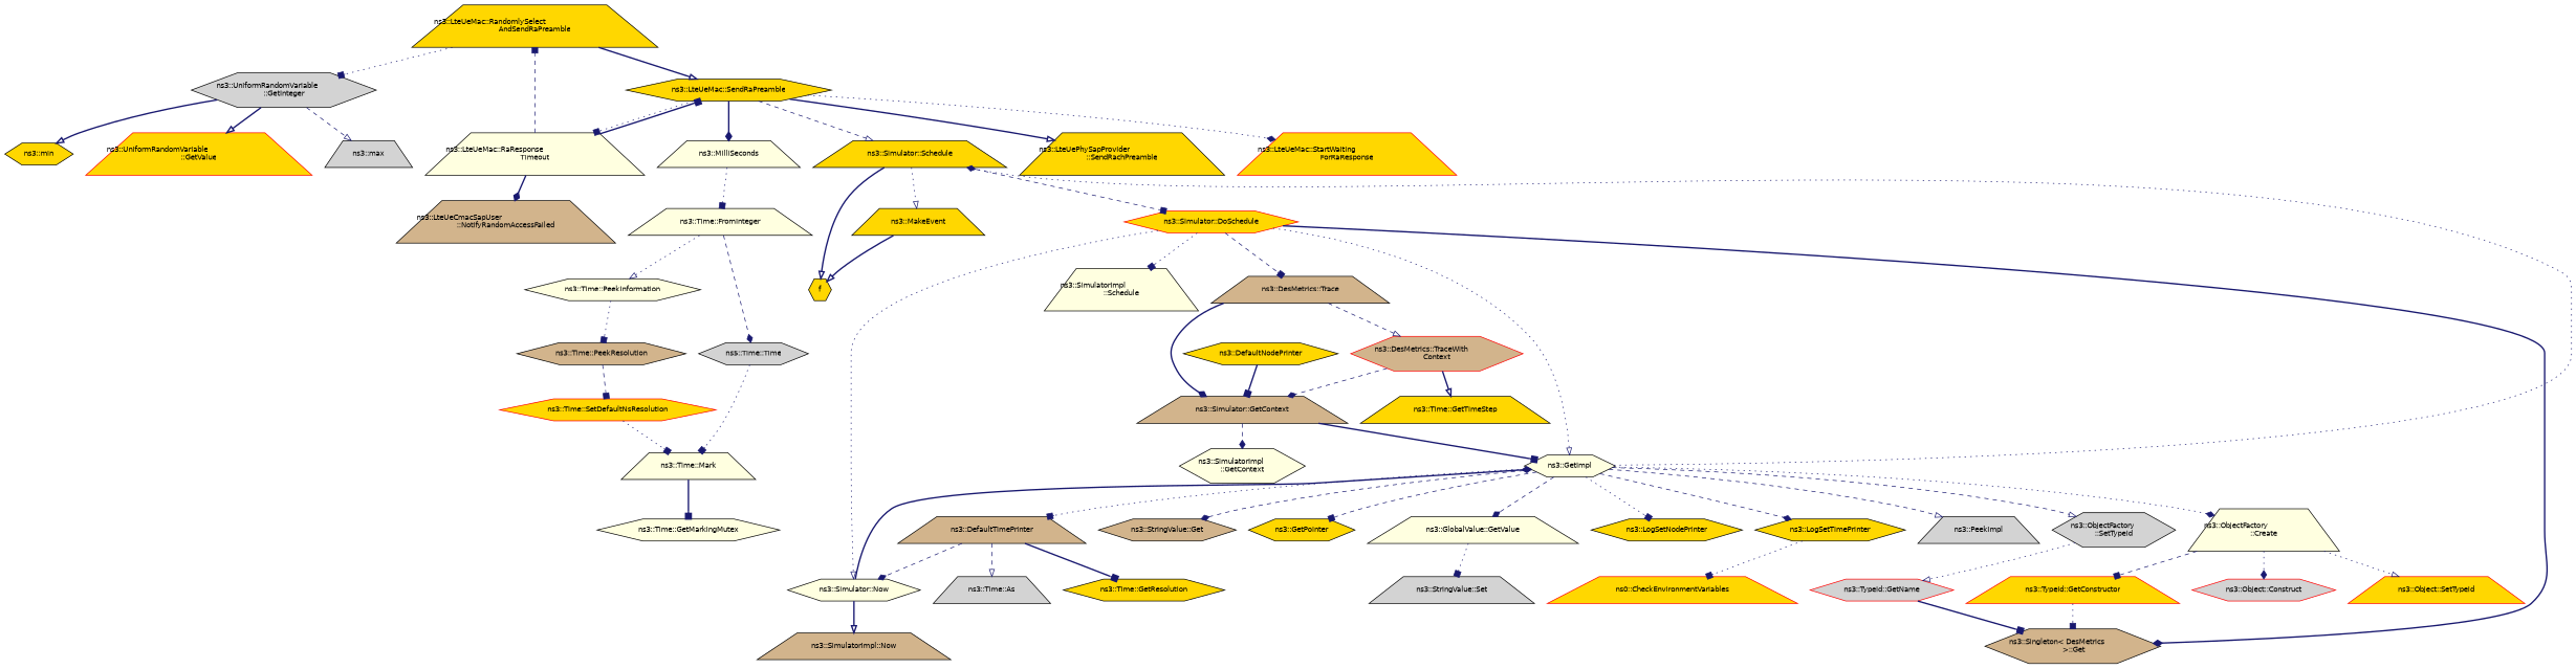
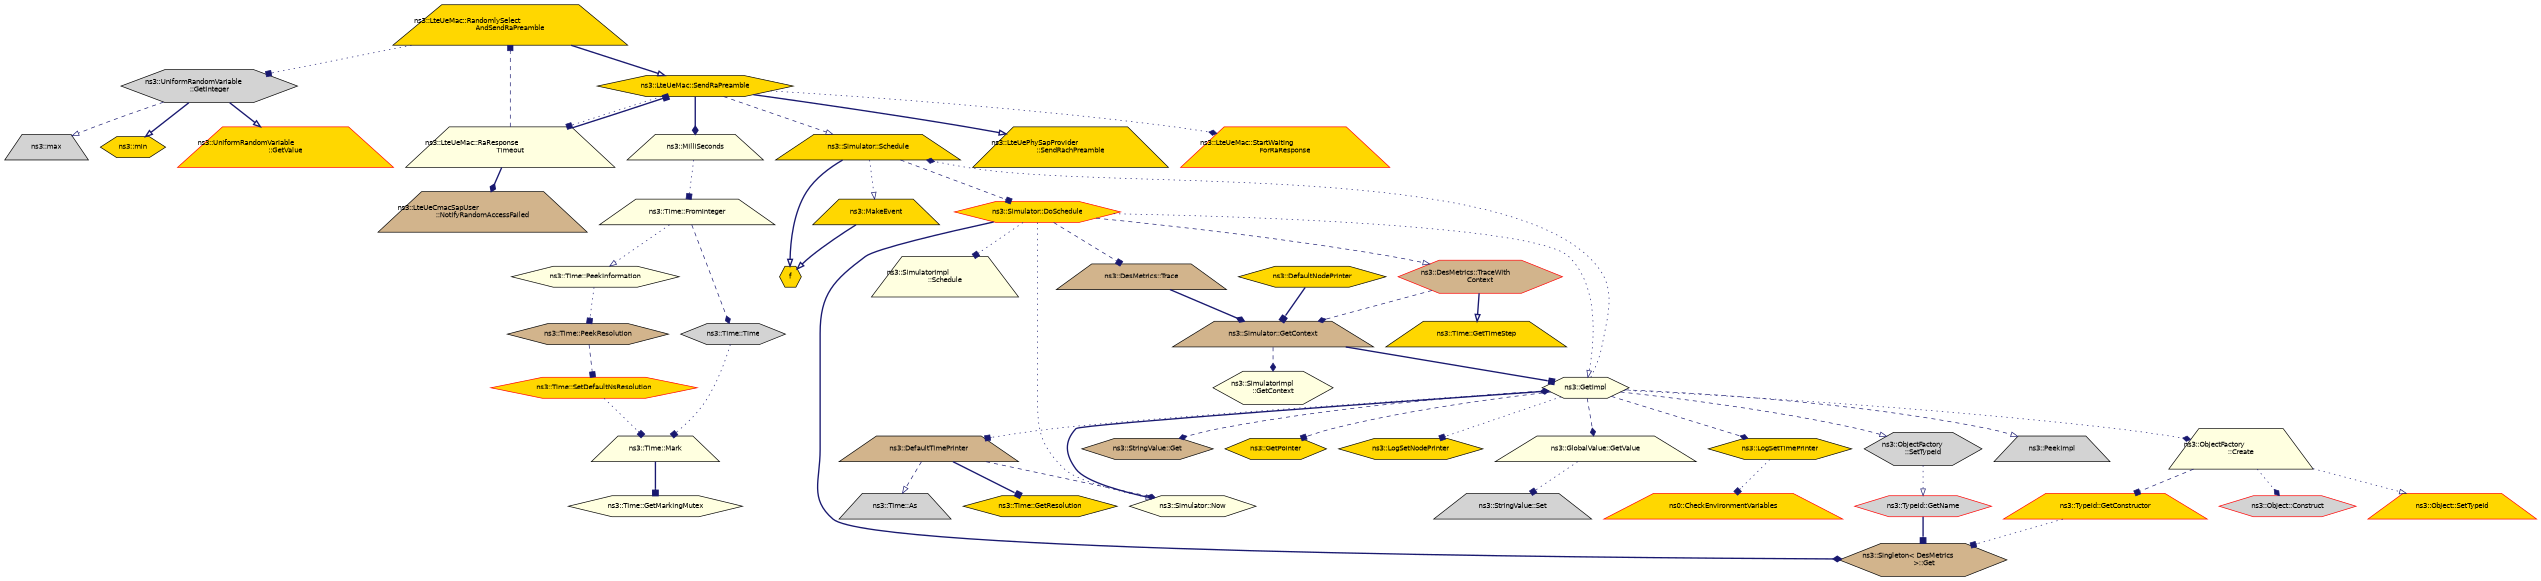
  digraph {
    rankdir=TB
    node [color=black fillcolor=gold fontname=Helvetica fontsize=10 shape=trapezium style=filled]
    edge [arrowhead=box color=midnightblue fontname=Helvetica fontsize=10 labelfontname=Helvetica labelfontsize=10 style=dotted]
    n1 [fontcolor=black height=0.2 label="ns3::LteUeMac::RandomlySelect\lAndSendRaPreamble" width=0.4]
    n2 [fillcolor=lightgrey height=0.2 label="ns3::UniformRandomVariable\l::GetInteger" shape=hexagon width=0.4]
    n3 [height=0.2 label="ns3::LteUeMac::SendRaPreamble" shape=hexagon width=0.4]
    n4 [color=red height=0.2 label="ns3::UniformRandomVariable\l::GetValue" width=0.4]
    n5 [fillcolor=lightgrey height=0.2 label="ns3::max" width=0.4]
    n6 [height=0.2 label="ns3::min" shape=hexagon width=0.4]
    n7 [fillcolor=lightyellow height=0.2 label="ns3::MilliSeconds" width=0.4]
    n8 [fillcolor=lightyellow height=0.2 label="ns3::LteUeMac::RaResponse\lTimeout" width=0.4]
    n9 [height=0.2 label="ns3::Simulator::Schedule" width=0.4]
    n10 [height=0.2 label="ns3::LteUePhySapProvider\l::SendRachPreamble" width=0.4]
    n11 [color=red height=0.2 label="ns3::LteUeMac::StartWaiting\lForRaResponse" width=0.4]
    n12 [fillcolor=lightyellow height=0.2 label="ns3::Time::FromInteger" width=0.4]
    n13 [fillcolor=tan height=0.2 label="ns3::LteUeCmacSapUser\l::NotifyRandomAccessFailed" width=0.4]
    n14 [color=red height=0.2 label="ns3::Simulator::DoSchedule" shape=hexagon width=0.4]
    n15 [height=0.2 label=f shape=hexagon width=0.4]
    n16 [height=0.2 label="ns3::MakeEvent" width=0.4]
-   n17 [fillcolor=lightgrey height=0.2 label="ns5::Time::Time" shape=hexagon width=0.4]
+   n17 [fillcolor=lightgrey height=0.2 label="ns3::Time::Time" shape=hexagon width=0.4]
    n18 [fillcolor=lightyellow height=0.2 label="ns3::Time::PeekInformation" shape=hexagon width=0.4]
    n19 [fillcolor=lightyellow height=0.2 label="ns3::Time::Mark" width=0.4]
    n20 [fillcolor=tan height=0.2 label="ns3::Time::PeekResolution" shape=hexagon width=0.4]
    n21 [fillcolor=lightyellow height=0.2 label="ns3::Time::GetMarkingMutex" shape=hexagon width=0.4]
    n22 [color=red height=0.2 label="ns3::Time::SetDefaultNsResolution" shape=hexagon width=0.4]
    n23 [fillcolor=tan height=0.2 label="ns3::Singleton\< DesMetrics\l \>::Get" shape=hexagon width=0.4]
    n24 [fillcolor=lightyellow height=0.2 label="ns3::GetImpl" shape=hexagon width=0.4]
    n25 [fillcolor=lightyellow height=0.2 label="ns3::Simulator::Now" shape=hexagon width=0.4]
    n26 [fillcolor=lightyellow height=0.2 label="ns3::SimulatorImpl\l::Schedule" width=0.4]
    n27 [fillcolor=tan height=0.2 label="ns3::DesMetrics::Trace" width=0.4]
    n28 [fillcolor=lightyellow height=0.2 label="ns3::ObjectFactory\l::Create" width=0.4]
    n29 [fillcolor=tan height=0.2 label="ns3::DefaultTimePrinter" width=0.4]
    n30 [fillcolor=tan height=0.2 label="ns3::StringValue::Get" shape=hexagon width=0.4]
    n31 [height=0.2 label="ns3::GetPointer" shape=hexagon width=0.4]
    n32 [fillcolor=lightyellow height=0.2 label="ns3::GlobalValue::GetValue" width=0.4]
    n33 [height=0.2 label="ns3::LogSetNodePrinter" shape=hexagon width=0.4]
    n34 [height=0.2 label="ns3::LogSetTimePrinter" shape=hexagon width=0.4]
    n35 [fillcolor=lightgrey height=0.2 label="ns3::PeekImpl" width=0.4]
    n36 [fillcolor=lightgrey height=0.2 label="ns3::ObjectFactory\l::SetTypeId" shape=hexagon width=0.4]
-   n37 [fillcolor=tan height=0.2 label="ns3::SimulatorImpl::Now" width=0.4]
    n38 [fillcolor=tan height=0.2 label="ns3::Simulator::GetContext" width=0.4]
    n39 [color=red fillcolor=tan height=0.2 label="ns3::DesMetrics::TraceWith\lContext" shape=hexagon width=0.4]
    n40 [color=red fillcolor=lightgrey height=0.2 label="ns3::Object::Construct" shape=hexagon width=0.4]
    n41 [color=red height=0.2 label="ns3::TypeId::GetConstructor" width=0.4]
    n42 [color=red height=0.2 label="ns3::Object::SetTypeId" width=0.4]
    n43 [height=0.2 label="ns3::DefaultNodePrinter" shape=hexagon width=0.4]
    n44 [fillcolor=lightgrey height=0.2 label="ns3::Time::As" width=0.4]
    n45 [height=0.2 label="ns3::Time::GetResolution" shape=hexagon width=0.4]
    n46 [fillcolor=lightgrey height=0.2 label="ns3::StringValue::Set" width=0.4]
    n47 [color=red height=0.2 label="ns0::CheckEnvironmentVariables" width=0.4]
    n48 [color=red fillcolor=lightgrey height=0.2 label="ns3::TypeId::GetName" shape=hexagon width=0.4]
    n49 [fillcolor=lightyellow height=0.2 label="ns3::SimulatorImpl\l::GetContext" shape=hexagon width=0.4]
    n50 [height=0.2 label="ns3::Time::GetTimeStep" width=0.4]
    n1 -> n2
    n1 -> n3 [arrowhead=onormal style=bold]
    n2 -> n4 [arrowhead=onormal style=bold]
    n2 -> n5 [arrowhead=onormal style=dashed]
    n2 -> n6 [arrowhead=onormal style=bold]
    n3 -> n7 [arrowhead=diamond style=bold]
    n3 -> n8
    n3 -> n9 [arrowhead=onormal style=dashed]
    n3 -> n10 [arrowhead=onormal style=bold]
    n3 -> n11 [arrowhead=diamond]
    n7 -> n12
    n8 -> n1 [style=dashed]
    n8 -> n3 [style=bold]
    n8 -> n13 [arrowhead=diamond style=bold]
    n9 -> n14 [style=dashed]
    n9 -> n15 [arrowhead=onormal style=bold]
    n9 -> n16 [arrowhead=onormal]
    n12 -> n17 [arrowhead=diamond style=dashed]
    n12 -> n18 [arrowhead=onormal]
    n14 -> n23 [arrowhead=diamond style=bold]
    n14 -> n24 [arrowhead=onormal]
    n14 -> n25 [arrowhead=onormal]
    n14 -> n26
    n14 -> n27 [style=dashed]
    n16 -> n15 [arrowhead=onormal style=bold]
    n17 -> n19
    n18 -> n20
    n19 -> n21 [style=bold]
    n20 -> n22 [style=dashed]
    n22 -> n19
    n24 -> n9 [arrowhead=diamond]
    n24 -> n28 [arrowhead=diamond]
    n24 -> n29
    n24 -> n30 [arrowhead=diamond style=dashed]
    n24 -> n31 [style=dashed]
    n24 -> n32 [arrowhead=diamond style=dashed]
    n24 -> n33
    n24 -> n34 [arrowhead=diamond style=dashed]
    n24 -> n35 [arrowhead=onormal style=dashed]
    n24 -> n36 [arrowhead=onormal style=dashed]
    n25 -> n24 [arrowhead=diamond style=bold]
-   n25 -> n37 [arrowhead=onormal style=bold]
    n27 -> n38 [arrowhead=diamond style=bold]
-   n27 -> n39 [arrowhead=onormal style=dashed]
+   n14 -> n39 [arrowhead=onormal style=dashed]
    n28 -> n40 [arrowhead=diamond]
    n28 -> n41 [style=dashed]
    n28 -> n42 [arrowhead=onormal]
    n29 -> n25 [arrowhead=diamond style=dashed]
    n29 -> n44 [arrowhead=onormal style=dashed]
    n29 -> n45 [style=bold]
    n32 -> n46
    n34 -> n47
    n36 -> n48 [arrowhead=onormal]
    n38 -> n24 [style=bold]
    n38 -> n49 [arrowhead=diamond style=dashed]
    n39 -> n38 [arrowhead=diamond style=dashed]
    n39 -> n50 [arrowhead=onormal style=bold]
    n41 -> n23
    n43 -> n38 [style=bold]
    n48 -> n23 [style=bold]
  }
